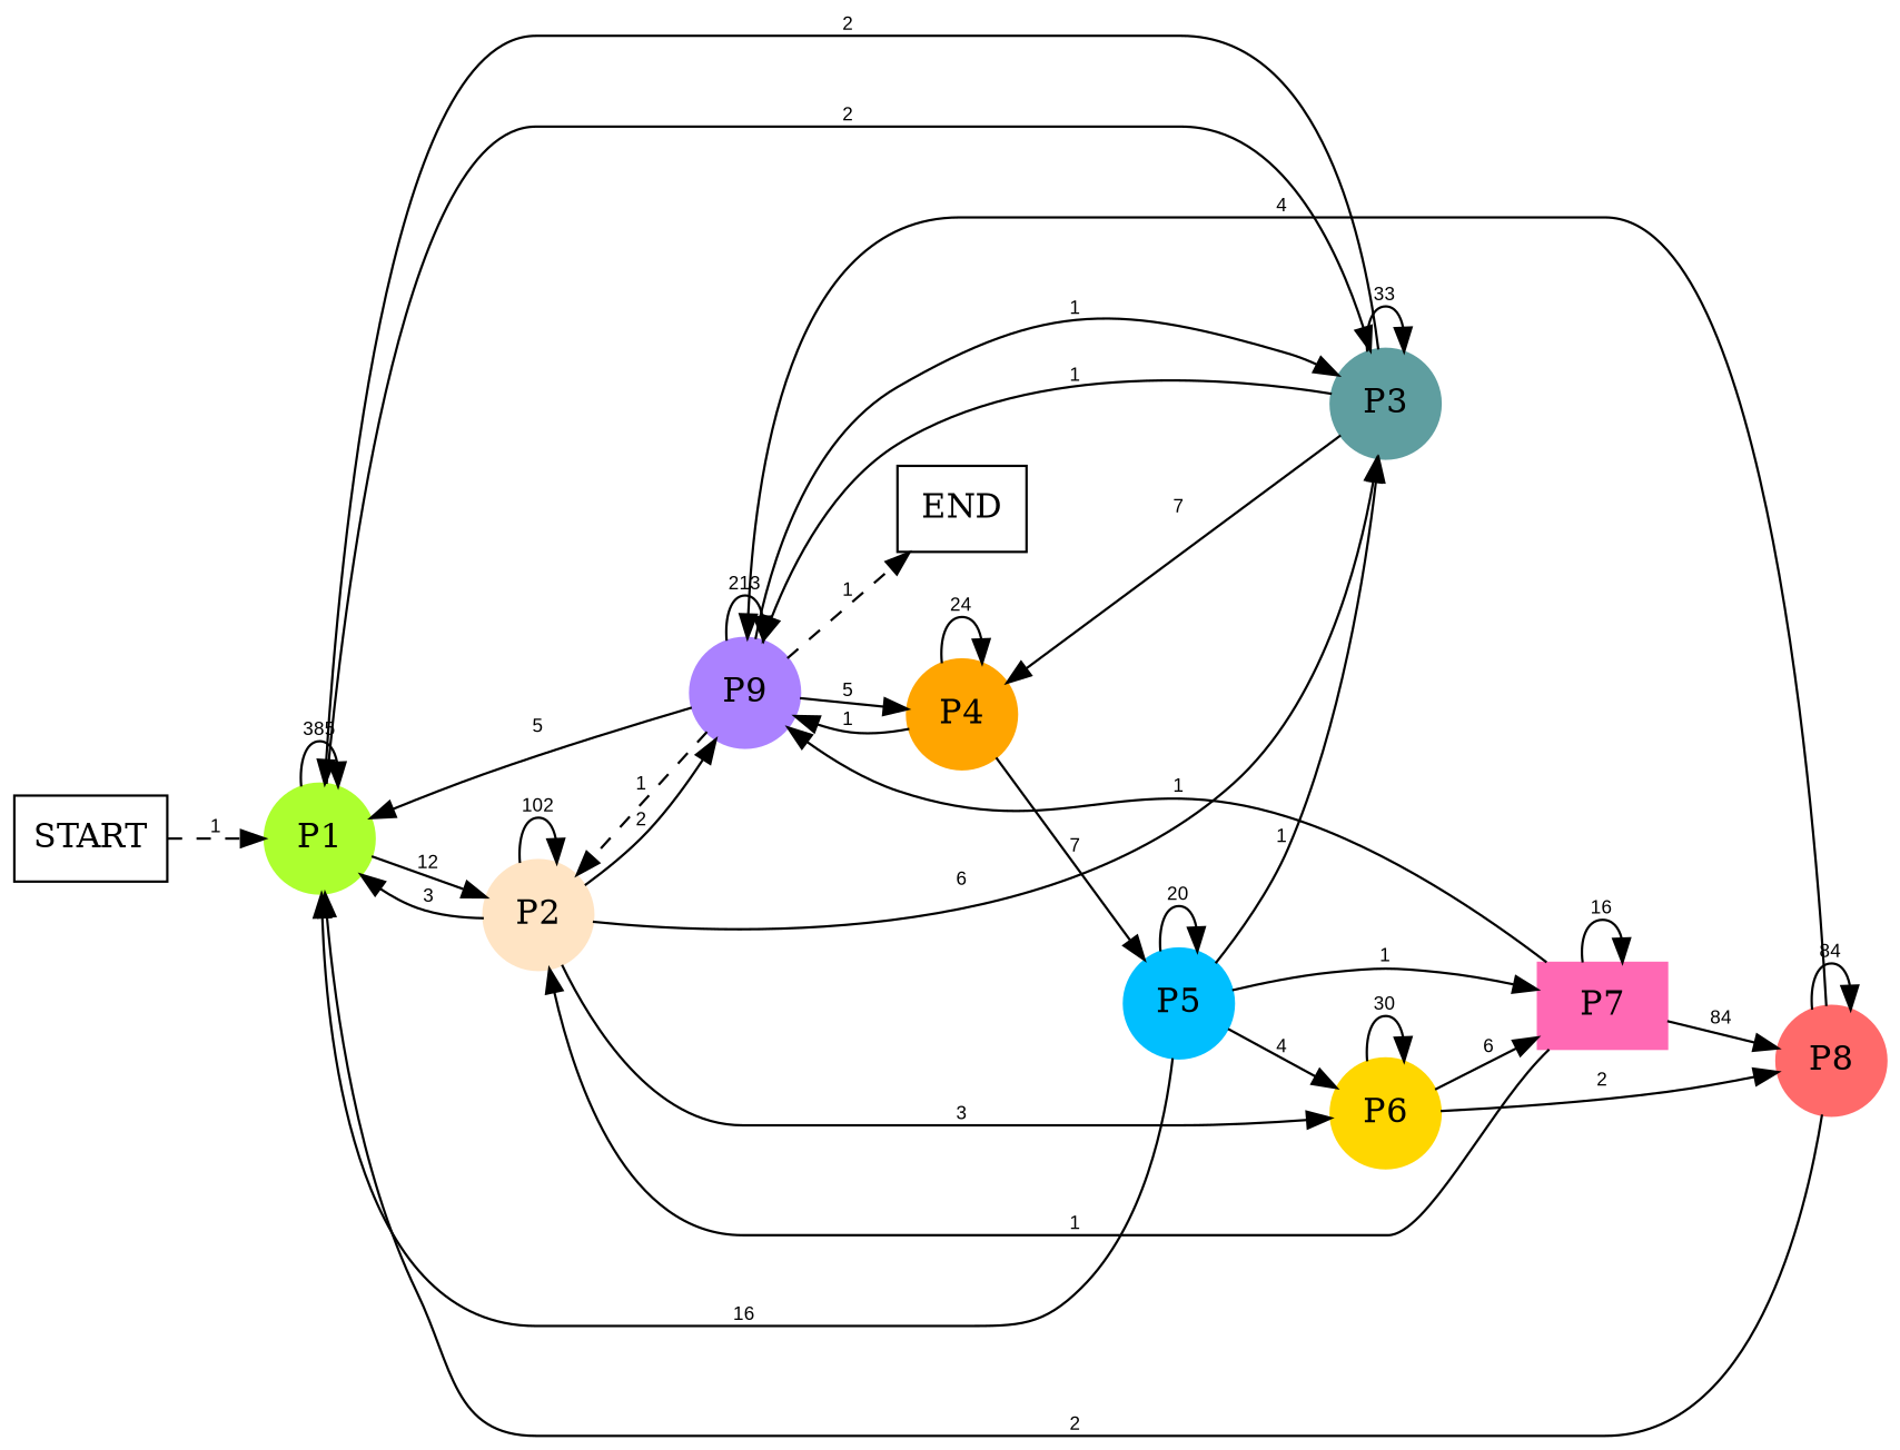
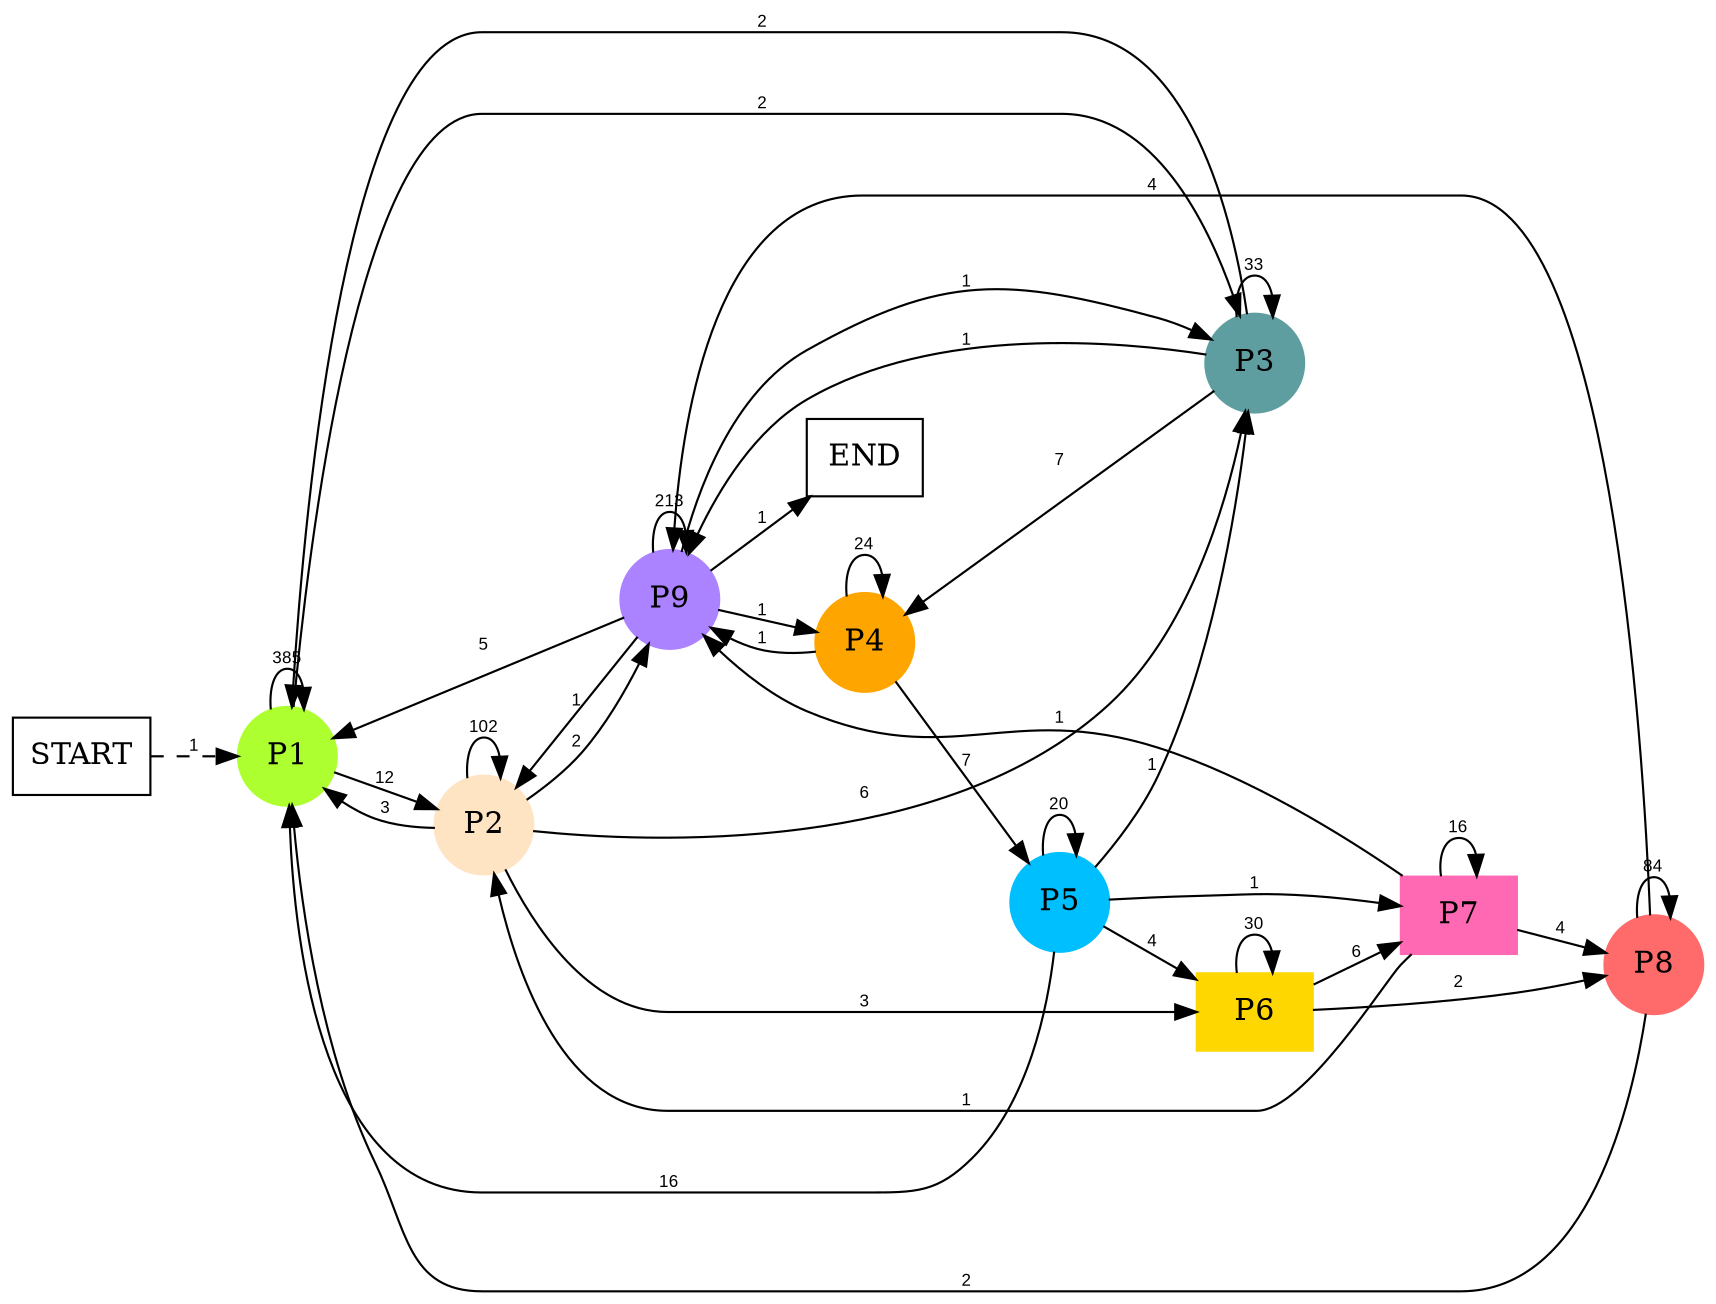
  digraph {
    rankdir=LR
    node [color=black shape=circle style=filled]
    edge [fontname=Arial fontsize=8 labelfloat=false]
    P1 [color=greenyellow]
    P2 [color=bisque]
    P3 [color=cadetblue]
-   P6 [color=gold]
+   P6 [color=gold shape=box]
    P9 [color=mediumpurple1]
    P4 [color=orange]
    P7 [color=hotpink shape=box]
    P8 [color=indianred1]
    END [fillcolor=white shape=box]
    P5 [color=deepskyblue]
    START [fillcolor=white shape=box]
    P1 -> P1 [label=385]
    P1 -> P2 [label=12]
    P1 -> P3 [label=2]
    P2 -> P1 [label=3]
    P2 -> P2 [label=102]
    P2 -> P3 [label=6]
    P2 -> P6 [label=3]
    P2 -> P9 [label=2]
    P3 -> P1 [label=2]
    P3 -> P3 [label=33]
    P3 -> P9 [label=1]
    P3 -> P4 [label=7]
    P6 -> P6 [label=30]
    P6 -> P7 [label=6]
    P6 -> P8 [label=2]
    P9 -> P1 [label=5]
-   P9 -> P2 [label=1 style=dashed]
+   P9 -> P2 [label=1]
    P9 -> P3 [label=1]
    P9 -> P9 [label=213]
-   P9 -> P4 [label=5]
-   P9 -> END [label=1 style=dashed]
+   P9 -> P4 [label=1]
+   P9 -> END [label=1 style=solid]
    P4 -> P9 [label=1]
    P4 -> P4 [label=24]
    P4 -> P5 [label=7]
    P7 -> P2 [label=1]
    P7 -> P9 [label=1]
    P7 -> P7 [label=16]
-   P7 -> P8 [label=84]
+   P7 -> P8 [label=4]
    P8 -> P1 [label=2]
    P8 -> P9 [label=4]
    P8 -> P8 [label=84]
    P5 -> P1 [label=16]
    P5 -> P3 [label=1]
    P5 -> P6 [label=4]
    P5 -> P7 [label=1]
    P5 -> P5 [label=20]
    START -> P1 [label=1 style=dashed]
  }
